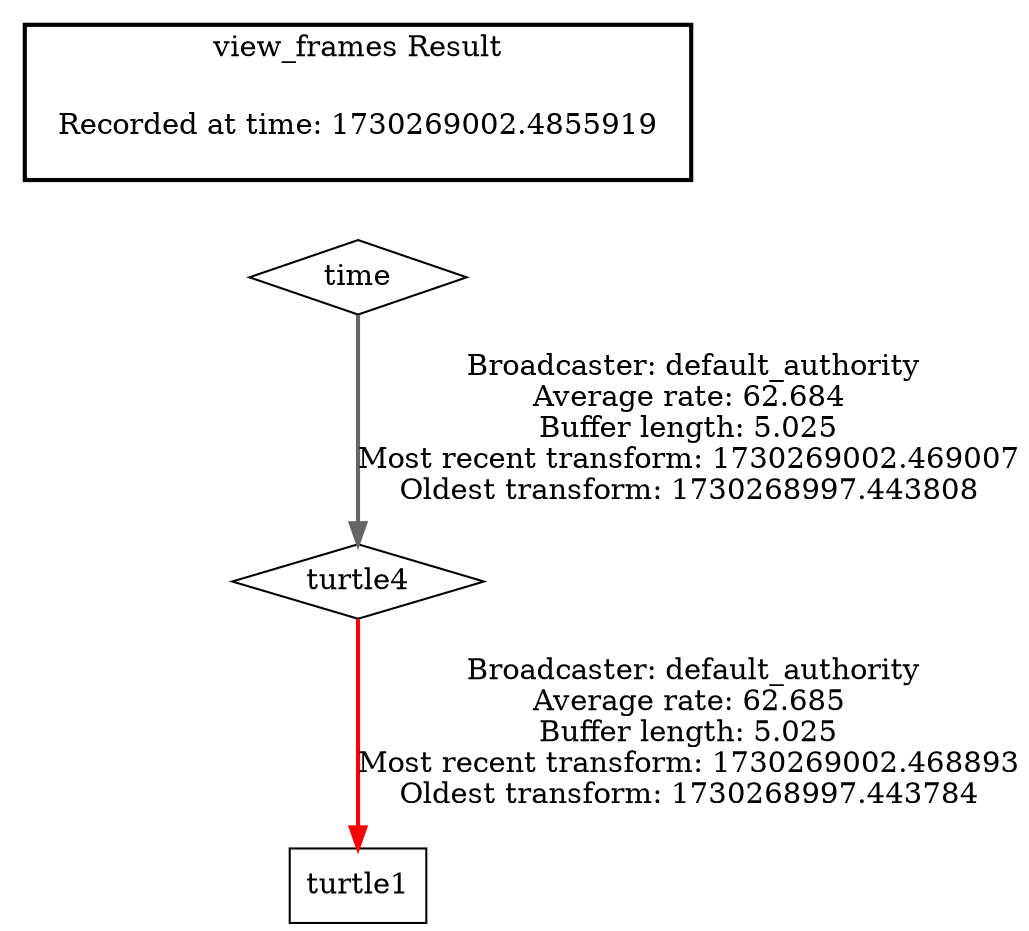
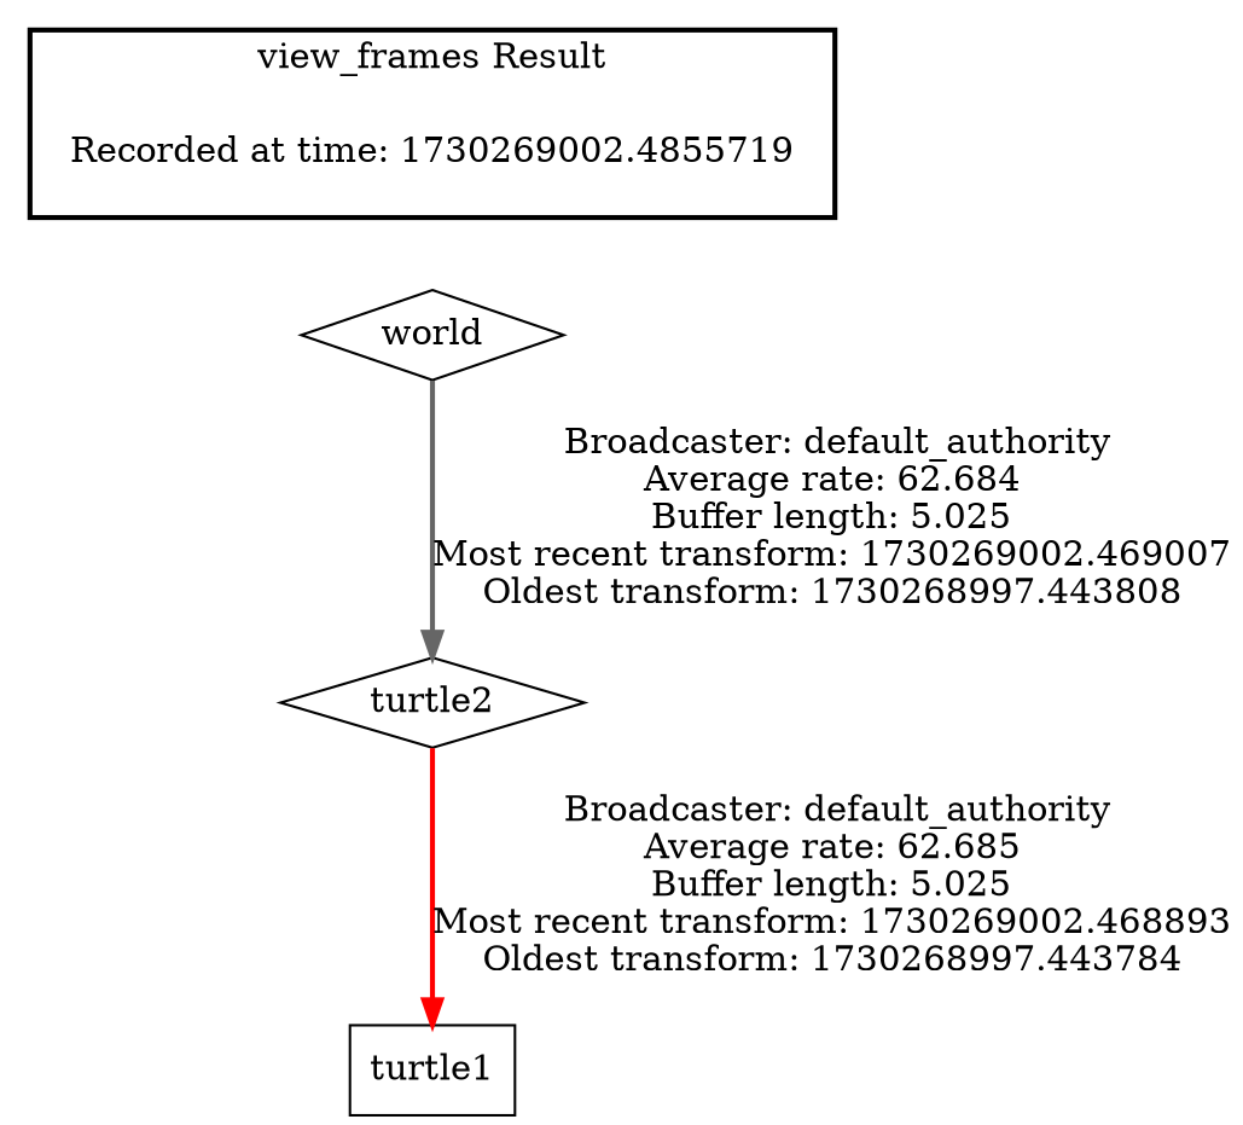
  digraph {
    node [shape=diamond]
    edge [style=bold]
-   "Recorded at time: 1730269002.4855719" [shape=plaintext label="Recorded at time: 1730269002.4855919"]
-   world [label=time]
-   turtle2 [label=turtle4]
+   "Recorded at time: 1730269002.4855719" [shape=plaintext]
+   world
+   turtle2
    turtle1 [shape=box]
    subgraph cluster_1 {
      color=black
      label="view_frames Result"
      style=bold
      "Recorded at time: 1730269002.4855719"
    }
    "Recorded at time: 1730269002.4855719" -> world [style=invis]
    world -> turtle2 [color=gray40 label=" Broadcaster: default_authority\nAverage rate: 62.684\nBuffer length: 5.025\nMost recent transform: 1730269002.469007\nOldest transform: 1730268997.443808\n"]
    turtle2 -> turtle1 [color=red label=" Broadcaster: default_authority\nAverage rate: 62.685\nBuffer length: 5.025\nMost recent transform: 1730269002.468893\nOldest transform: 1730268997.443784\n"]
  }
